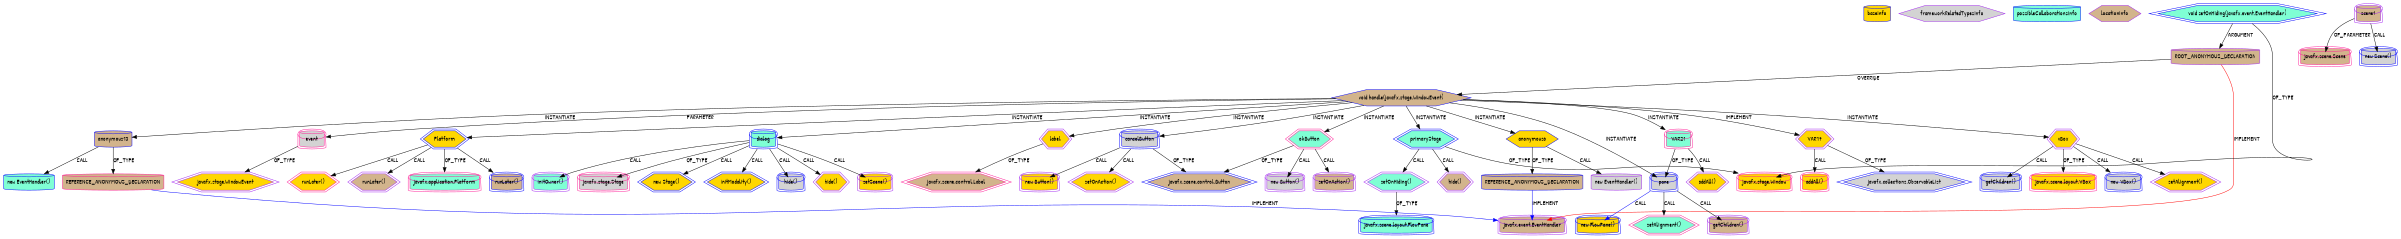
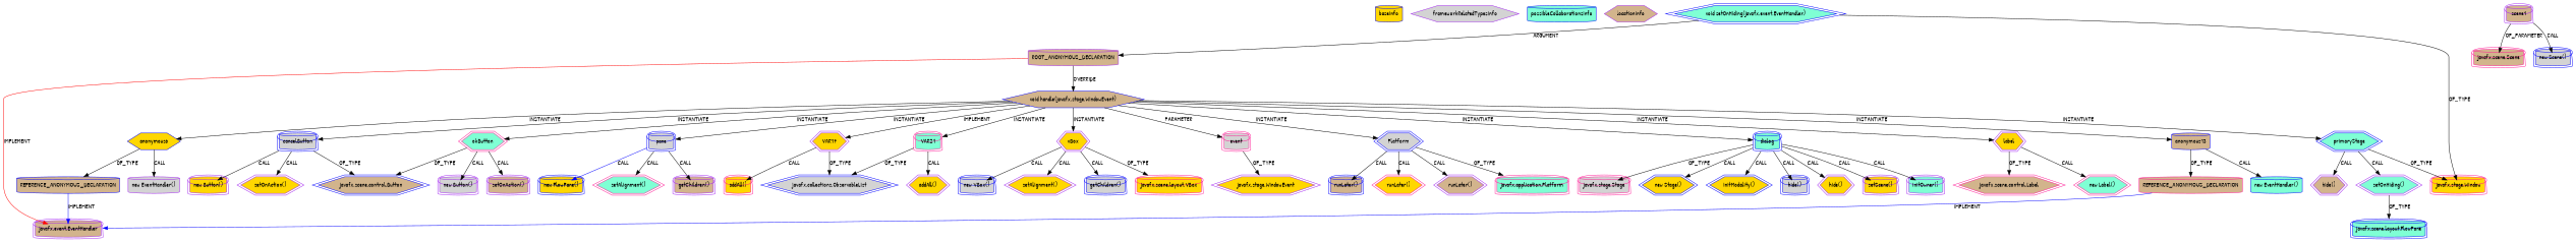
  digraph {
    fontname="Patrick Hand"
    node [color=blue fillcolor=gold fontname="Patrick Hand" shape=cylinder style=filled isFrameworkType=true vertexType=INSIDE_CALL peripheries=2]
    edge [fontname="Patrick Hand"]
    baseInfo [category=extension_graph graphId=3833 isAnonymous=true possibleRelation=true isFrameworkType="" vertexType="" peripheries=""]
    frameworkRelatedTypesInfo [0="javafx.event.EventHandler" color=purple fillcolor=lightgrey shape=hexagon isFrameworkType="" vertexType="" peripheries=""]
    possibleCollaborationsInfo [0="3833~OVERRIDING_METHOD_DECLARATION-INSTANTIATION-~javafx.event.EventHandler ~javafx.event.EventHandler ~true~true" fillcolor=aquamarine isFrameworkType="" vertexType="" peripheries=""]
    locationInfo [color=purple contextSignature="void start(javafx.stage.Stage)" filePath="/pedrodonte-genjeefx/genjeefx-master/GenJeeFx/src/main/java/ConfirmClose.java" fillcolor=tan graphId=3833 projectName="pedrodonte-genjeefx" shape=hexagon isFrameworkType="" vertexType="" peripheries=""]
    n5 [color=purple fillcolor=tan isFrameworkType=false label=ROOT_ANONYMOUS_DECLARATION vertexType=ROOT_ANONYMOUS_DECLARATION peripheries=""]
    n6 [color=purple fillcolor=tan label="javafx.event.EventHandler" vertexType=FRAMEWORK_INTERFACE_TYPE]
    n7 [fillcolor=tan isFrameworkType=false label="void handle(javafx.stage.WindowEvent)" shape=hexagon vertexType=OVERRIDING_METHOD_DECLARATION peripheries=""]
    n8 [color=deeppink fillcolor=lightgrey label=event vertexType=PARAMETER_DECLARATION]
-   n9 [label=Platform shape=hexagon vertexType=VARIABLE_EXPRESION]
+   n9 [fillcolor=lightgrey label=Platform shape=hexagon vertexType=VARIABLE_EXPRESION]
    n10 [fillcolor=aquamarine label=dialog vertexType=VARIABLE_EXPRESION]
    n11 [color=purple label=label shape=hexagon vertexType=VARIABLE_EXPRESION]
    n12 [color=deeppink fillcolor=aquamarine label=okButton shape=hexagon vertexType=VARIABLE_EXPRESION]
    n13 [isFrameworkType=false label=anonymous6 shape=hexagon vertexType=VARIABLE_EXPRESION peripheries=""]
    n14 [fillcolor=aquamarine label=primaryStage shape=hexagon vertexType=VARIABLE_EXPRESION]
    n15 [fillcolor=lightgrey label=cancelButton vertexType=VARIABLE_EXPRESION]
    n16 [fillcolor=tan isFrameworkType=false label=anonymous13 vertexType=VARIABLE_EXPRESION peripheries=""]
    n17 [fillcolor=lightgrey label=pane vertexType=VARIABLE_EXPRESION]
    n18 [color=purple label=VAR17 shape=hexagon vertexType=VARIABLE_EXPRESION]
    n19 [color=purple label=vBox shape=hexagon vertexType=VARIABLE_EXPRESION]
    n20 [color=deeppink fillcolor=aquamarine label=VAR21 vertexType=VARIABLE_EXPRESION]
    n21 [fillcolor=aquamarine label="void setOnHiding(javafx.event.EventHandler)" shape=hexagon vertexType=OUTSIDE_CALL]
    n22 [color=deeppink label="javafx.stage.Window" vertexType=FRAMEWORK_CLASS_TYPE]
    n23 [color=purple label="javafx.stage.WindowEvent" shape=hexagon vertexType=FRAMEWORK_CLASS_TYPE]
    n24 [color=deeppink fillcolor=aquamarine label="javafx.application.Platform" vertexType=FRAMEWORK_CLASS_TYPE]
    n25 [fillcolor=tan label="runLater()"]
    n26 [color=deeppink label="runLater()" shape=hexagon]
    n27 [color=purple fillcolor=tan label="runLater()" shape=hexagon]
    n28 [color=deeppink fillcolor=lightgrey label="javafx.stage.Stage" vertexType=FRAMEWORK_CLASS_TYPE]
    n29 [label="new Stage()" shape=hexagon vertexType=CONSTRUCTOR_CALL]
    n30 [label="initModality()" shape=hexagon]
    n31 [fillcolor=lightgrey label="hide()"]
    n32 [color=purple label="hide()" shape=hexagon]
    n33 [color=purple label="setScene()"]
    n34 [color=purple fillcolor=aquamarine label="initOwner()"]
    n35 [color=deeppink fillcolor=tan label="javafx.scene.control.Label" shape=hexagon vertexType=FRAMEWORK_CLASS_TYPE]
+   n36 [color=deeppink fillcolor=aquamarine label="new Label()" shape=hexagon vertexType=CONSTRUCTOR_CALL]
    n37 [fillcolor=tan label="javafx.scene.control.Button" shape=hexagon vertexType=FRAMEWORK_CLASS_TYPE]
    n38 [color=purple fillcolor=lightgrey label="new Button()" vertexType=CONSTRUCTOR_CALL]
    n39 [color=purple fillcolor=tan label="setOnAction()"]
    n40 [fillcolor=tan isFrameworkType=false label=REFERENCE_ANONYMOUS_DECLARATION vertexType=REFERENCE_ANONYMOUS_DECLARATION peripheries=""]
    n41 [color=purple fillcolor=lightgrey isFrameworkType=false label="new EventHandler()" vertexType=CONSTRUCTOR_CALL peripheries=""]
    n42 [color=purple fillcolor=aquamarine label="setOnHiding()" shape=hexagon]
    n43 [color=purple fillcolor=tan label="hide()" shape=hexagon]
    n44 [color=purple label="new Button()" vertexType=CONSTRUCTOR_CALL]
    n45 [color=purple label="setOnAction()" shape=hexagon]
    n46 [color=deeppink fillcolor=tan isFrameworkType=false label=REFERENCE_ANONYMOUS_DECLARATION vertexType=REFERENCE_ANONYMOUS_DECLARATION peripheries=""]
    n47 [fillcolor=aquamarine isFrameworkType=false label="new EventHandler()" vertexType=CONSTRUCTOR_CALL peripheries=""]
    n48 [label="new FlowPane()" vertexType=CONSTRUCTOR_CALL]
    n49 [color=deeppink fillcolor=aquamarine label="setAlignment()" shape=hexagon]
    n50 [color=purple fillcolor=tan label="getChildren()"]
    n51 [fillcolor=lightgrey label="javafx.collections.ObservableList" shape=hexagon vertexType=FRAMEWORK_INTERFACE_TYPE]
    n52 [color=deeppink label="addAll()"]
    n53 [color=deeppink label="javafx.scene.layout.VBox" vertexType=FRAMEWORK_CLASS_TYPE]
    n54 [fillcolor=lightgrey label="new VBox()" vertexType=CONSTRUCTOR_CALL]
    n55 [color=purple label="setAlignment()" shape=hexagon]
    n56 [fillcolor=lightgrey label="getChildren()"]
    n57 [color=purple label="addAll()" shape=hexagon]
    n58 [color=purple fillcolor=tan label=scene1 vertexType=VARIABLE_EXPRESION]
    n59 [color=deeppink fillcolor=tan label="javafx.scene.Scene" vertexType=FRAMEWORK_CLASS_TYPE]
    n60 [fillcolor=lightgrey label="new Scene()" vertexType=CONSTRUCTOR_CALL]
    n61 [fillcolor=aquamarine label="javafx.scene.layout.FlowPane" vertexType=FRAMEWORK_CLASS_TYPE]
    n5 -> n6 [color=red label=IMPLEMENT]
    n5 -> n7 [label=OVERRIDE]
    n7 -> n8 [label=PARAMETER]
    n7 -> n9 [label=INSTANTIATE]
    n7 -> n10 [label=INSTANTIATE]
    n7 -> n11 [label=INSTANTIATE]
    n7 -> n12 [label=INSTANTIATE]
    n7 -> n13 [label=INSTANTIATE]
    n7 -> n14 [label=INSTANTIATE]
    n7 -> n15 [label=INSTANTIATE]
    n7 -> n16 [label=INSTANTIATE]
    n7 -> n17 [label=INSTANTIATE]
    n7 -> n18 [label=IMPLEMENT]
    n7 -> n19 [label=INSTANTIATE]
    n7 -> n20 [label=INSTANTIATE]
    n8 -> n23 [label=OF_TYPE]
    n9 -> n24 [label=OF_TYPE]
    n9 -> n25 [label=CALL]
    n9 -> n26 [label=CALL]
    n9 -> n27 [label=CALL]
    n10 -> n28 [label=OF_TYPE]
    n10 -> n29 [label=CALL]
    n10 -> n30 [label=CALL]
    n10 -> n31 [label=CALL]
    n10 -> n32 [label=CALL]
    n10 -> n33 [label=CALL]
    n10 -> n34 [label=CALL]
    n11 -> n35 [label=OF_TYPE]
+   n11 -> n36 [label=CALL]
    n12 -> n37 [label=OF_TYPE]
    n12 -> n38 [label=CALL]
    n12 -> n39 [label=CALL]
    n13 -> n40 [label=OF_TYPE]
    n13 -> n41 [label=CALL]
    n14 -> n22 [label=OF_TYPE]
    n14 -> n42 [label=CALL]
    n14 -> n43 [label=CALL]
    n15 -> n37 [label=OF_TYPE]
    n15 -> n44 [label=CALL]
    n15 -> n45 [label=CALL]
    n16 -> n46 [label=OF_TYPE]
    n16 -> n47 [label=CALL]
    n17 -> n48 [color=blue label=CALL]
    n17 -> n49 [label=CALL]
    n17 -> n50 [label=CALL]
    n18 -> n51 [label=OF_TYPE]
    n18 -> n52 [label=CALL]
    n19 -> n53 [label=OF_TYPE]
    n19 -> n54 [label=CALL]
    n19 -> n55 [label=CALL]
    n19 -> n56 [label=CALL]
-   n20 -> n17 [label=OF_TYPE]
+   n20 -> n51 [label=OF_TYPE]
    n20 -> n57 [label=CALL]
    n21 -> n5 [label=ARGUMENT]
    n21 -> n22 [label=OF_TYPE]
    n40 -> n6 [color=blue label=IMPLEMENT]
    n42 -> n61 [label=OF_TYPE]
    n46 -> n6 [color=blue label=IMPLEMENT]
    n58 -> n59 [label=OF_PARAMETER]
    n58 -> n60 [label=CALL]
  }
